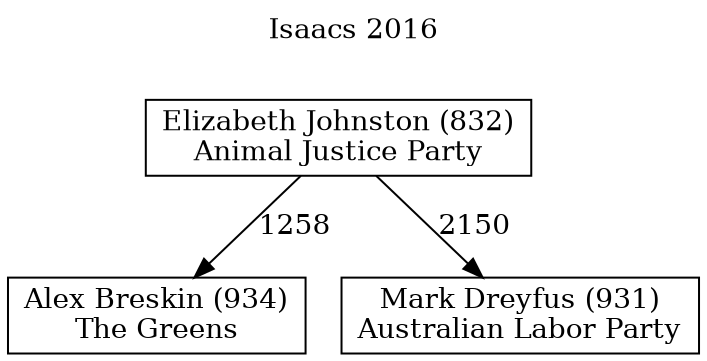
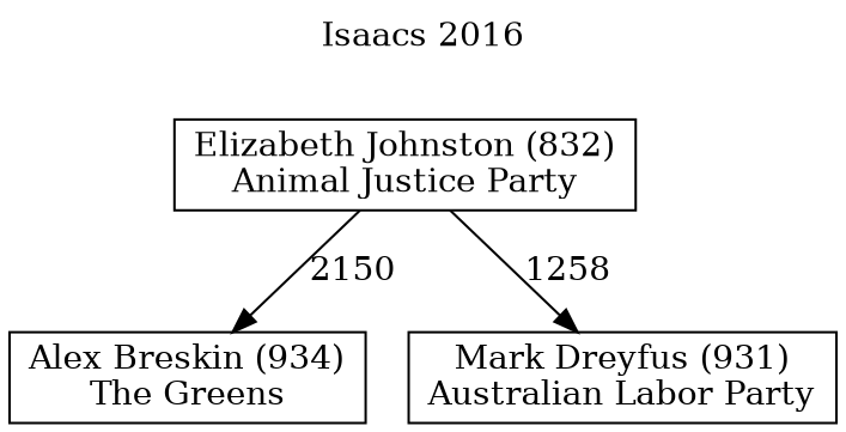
  digraph {
    label="Isaacs 2016"
    labelloc=t
    mclimit=10
    node [shape=box]
    n1 [label="Elizabeth Johnston (832)\nAnimal Justice Party"]
    n2 [label="Alex Breskin (934)\nThe Greens"]
    n3 [label="Mark Dreyfus (931)\nAustralian Labor Party"]
-   n1 -> n2 [label=1258]
-   n1 -> n3 [label=2150]
+   n1 -> n2 [label=2150]
+   n1 -> n3 [label=1258]
  }
